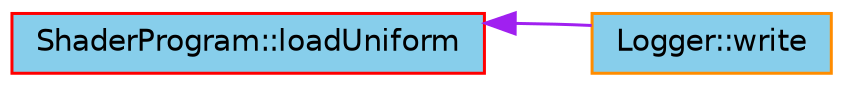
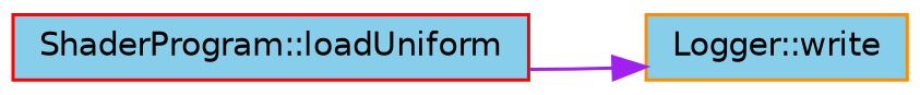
  digraph {
    rankdir=LR
    node [fillcolor=skyblue fontname=Helvetica fontsize=10 shape=record style=filled]
    n1 [color=red fontcolor=black height=0.2 label="ShaderProgram::loadUniform" width=0.4]
    n2 [color=darkorange height=0.2 label="Logger::write" width=0.4]
-   n2 -> n1 [color=purple fontname=Helvetica fontsize=10 labelfontname=Helvetica labelfontsize=10 style=solid]
+   n1 -> n2 [color=purple fontname=Helvetica fontsize=10 labelfontname=Helvetica labelfontsize=10 style=solid]
  }
